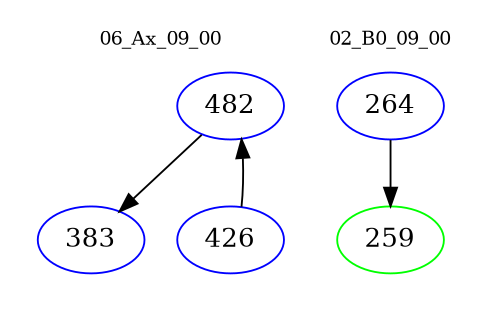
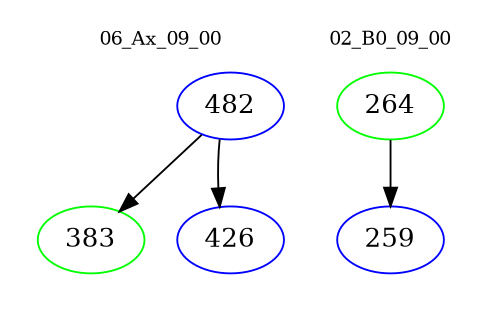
  digraph {
    node [color=blue]
    edge [color=black]
    n1 [label=482]
-   n2 [label=383]
+   n2 [color=green label=383]
    n3 [label=426]
-   n4 [label=264]
-   n5 [color=green label=259]
+   n4 [color=green label=264]
+   n5 [label=259]
    subgraph cluster_1 {
      color=white
      fontsize=10
      label="06_Ax_09_00"
      n1
      n2
      n3
    }
    subgraph cluster_2 {
      color=white
      fontsize=10
      label="02_B0_09_00"
      n4
      n5
    }
    n1 -> n2
-   n3 -> n1
+   n1 -> n3
    n4 -> n5
  }
